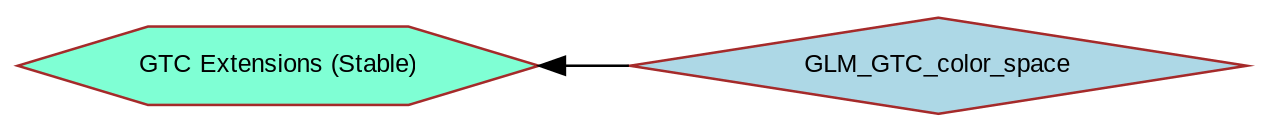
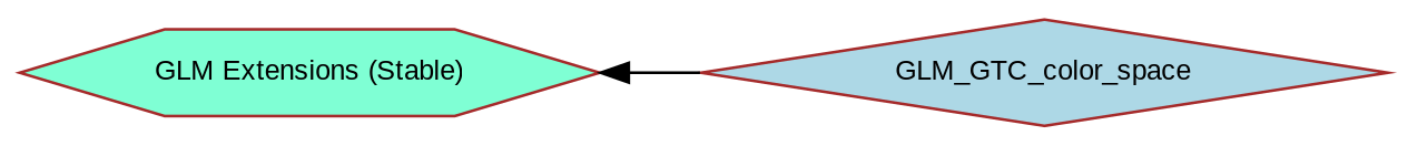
  digraph {
    rankdir=LR
    fontname="Liberation Sans"
    node [color=brown fontname="Liberation Sans" fontsize=10 style=filled]
-   n1 [fillcolor=aquamarine height=0.2 label="GTC Extensions (Stable)" shape=hexagon width=0.4]
+   n1 [fillcolor=aquamarine height=0.2 label="GLM Extensions (Stable)" shape=hexagon width=0.4]
    n2 [fillcolor=lightblue fontcolor=black height=0.2 label=GLM_GTC_color_space shape=diamond width=0.4]
    n1 -> n2 [dir=back fontname="Liberation Sans" fontsize=10 labelfontname=Helvetica labelfontsize=10 shape=plaintext style=solid]
  }
